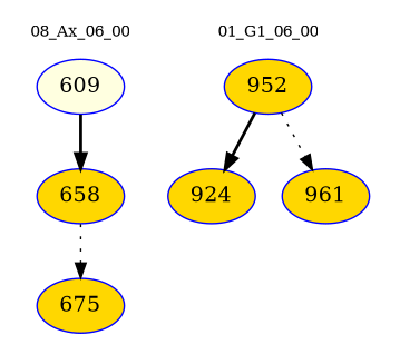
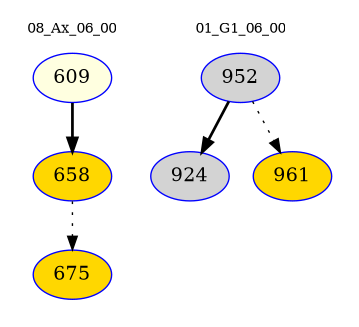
  digraph {
    node [color=blue fillcolor=gold style=filled]
    edge [color=black style=dotted]
    n1 [label=658]
    n2 [fillcolor=lightyellow label=609]
    n3 [label=675]
-   n4 [label=952]
-   n5 [label=924]
+   n4 [fillcolor=lightgrey label=952]
+   n5 [fillcolor=lightgrey label=924]
    n6 [label=961]
    subgraph cluster_1 {
      color=white
      fontsize=10
      label="08_Ax_06_00"
      n1
      n2
      n3
    }
    subgraph cluster_2 {
      color=white
      fontsize=10
      label="01_G1_06_00"
      n4
      n5
      n6
    }
    n1 -> n3
    n2 -> n1 [style=bold]
    n4 -> n5 [style=bold]
    n4 -> n6
  }
